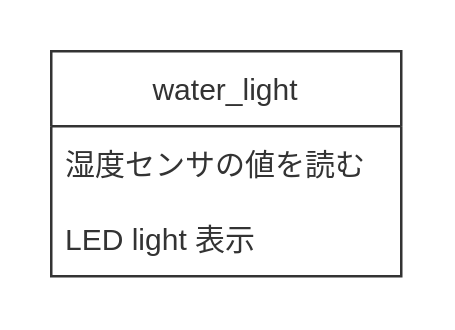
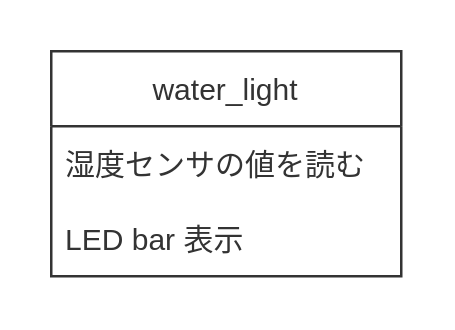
  <mxCell id="0" />
  <mxCell id="1" parent="0" />
  <mxCell id="2" value="water_light" style="swimlane;fontStyle=0;childLayout=stackLayout;horizontal=1;startSize=30;horizontalStack=0;resizeParent=1;resizeParentMax=0;resizeLast=0;collapsible=1;marginBottom=0;strokeColor=#333333;fillColor=none;fontColor=#333333;" vertex="1" parent="1"><mxGeometry x="20" y="20" width="140" height="90" as="geometry" /></mxCell>
  <mxCell id="3" value="湿度センサの値を読む" style="text;strokeColor=none;fillColor=none;align=left;verticalAlign=middle;spacingLeft=4;spacingRight=4;overflow=hidden;points=[[0,0.5],[1,0.5]];portConstraint=eastwest;rotatable=0;fontColor=#333333;" vertex="1" parent="2"><mxGeometry y="30" width="140" height="30" as="geometry" /></mxCell>
- <mxCell id="4" value="LED light 表示" style="text;strokeColor=none;fillColor=none;align=left;verticalAlign=middle;spacingLeft=4;spacingRight=4;overflow=hidden;points=[[0,0.5],[1,0.5]];portConstraint=eastwest;rotatable=0;fontColor=#333333;" vertex="1" parent="2"><mxGeometry y="60" width="140" height="30" as="geometry" /></mxCell>
+ <mxCell id="4" value="LED bar 表示" style="text;strokeColor=none;fillColor=none;align=left;verticalAlign=middle;spacingLeft=4;spacingRight=4;overflow=hidden;points=[[0,0.5],[1,0.5]];portConstraint=eastwest;rotatable=0;fontColor=#333333;" vertex="1" parent="2"><mxGeometry y="60" width="140" height="30" as="geometry" /></mxCell>
